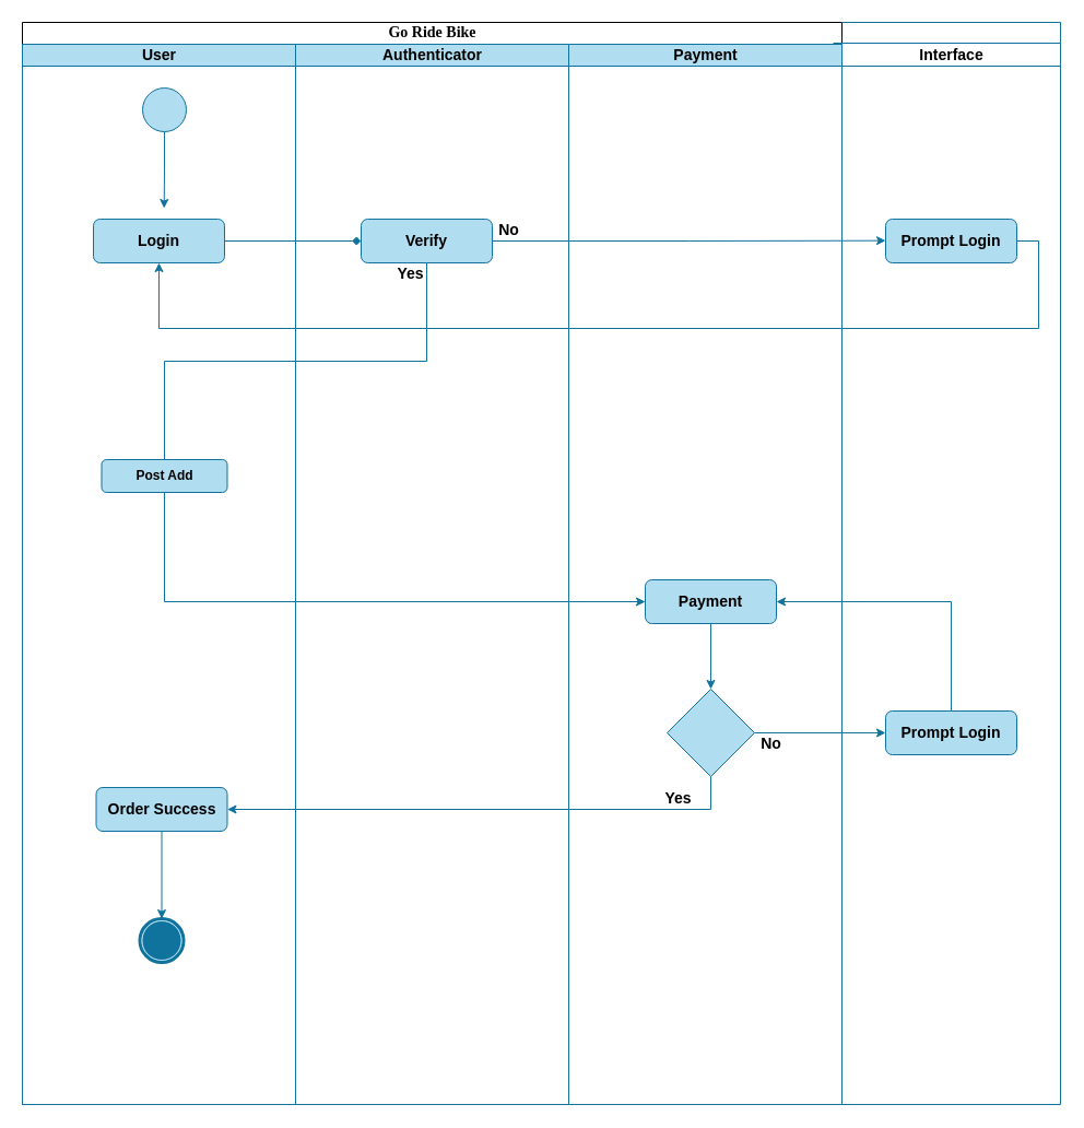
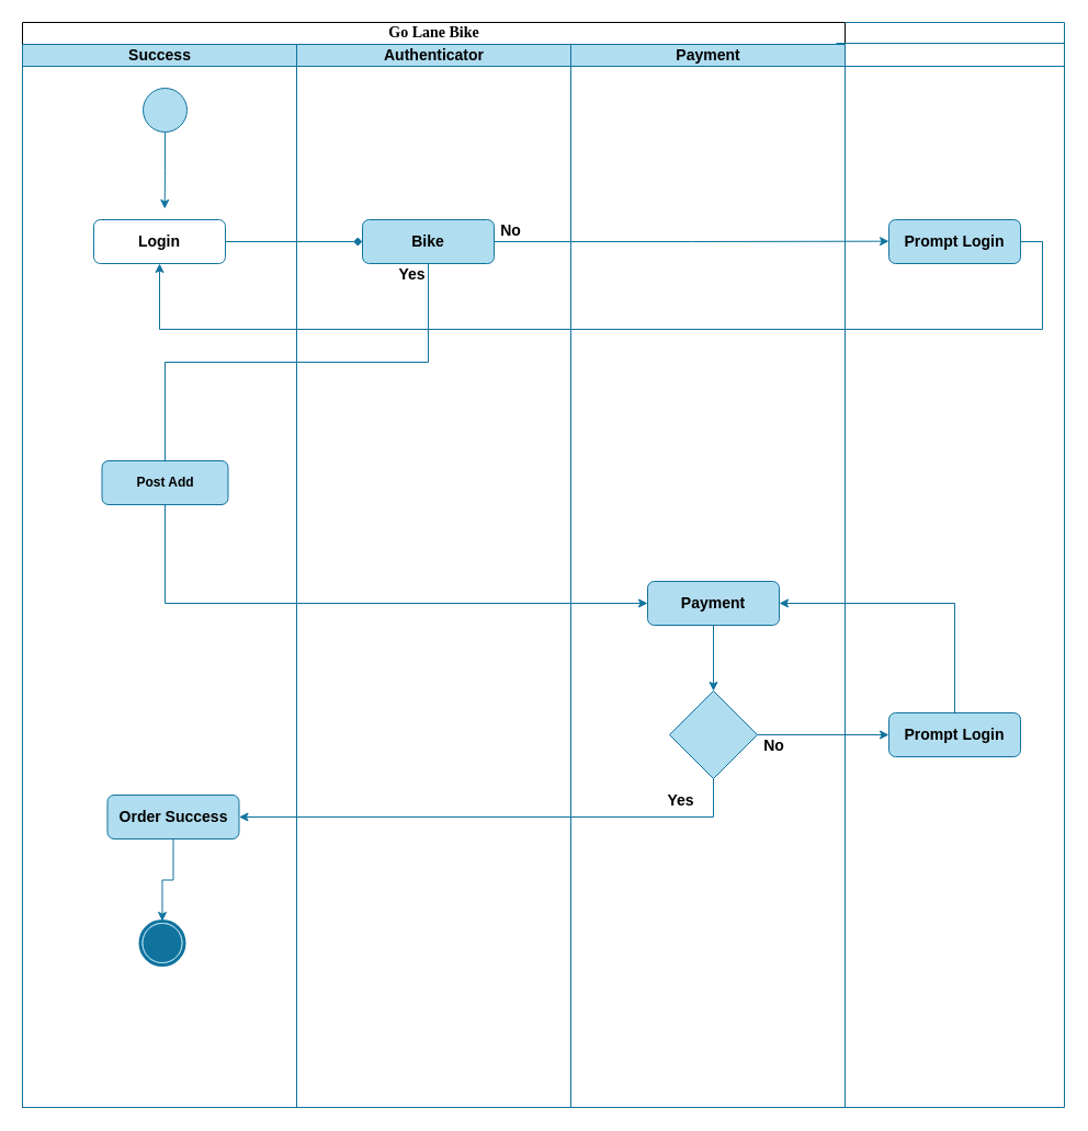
  <mxCell id="0" />
  <mxCell id="1" parent="0" />
- <mxCell id="2" value="&lt;font style=&quot;font-size: 14px&quot;&gt;Go Ride Bike&lt;/font&gt;" style="swimlane;html=1;childLayout=stackLayout;startSize=20;rounded=0;shadow=0;comic=0;labelBackgroundColor=none;strokeWidth=1;fontFamily=Verdana;fontSize=12;align=center;" parent="1" vertex="1"><mxGeometry x="20" y="20" width="750" height="990" as="geometry" /></mxCell>
- <mxCell id="3" value="&lt;font style=&quot;font-size: 14px&quot;&gt;User&lt;/font&gt;" style="swimlane;html=1;startSize=20;fillColor=#b1ddf0;strokeColor=#10739e;" parent="2" vertex="1"><mxGeometry y="20" width="250" height="970" as="geometry" /></mxCell>
+ <mxCell id="2" value="&lt;font style=&quot;font-size: 14px&quot;&gt;Go Lane Bike&lt;/font&gt;" style="swimlane;html=1;childLayout=stackLayout;startSize=20;rounded=0;shadow=0;comic=0;labelBackgroundColor=none;strokeWidth=1;fontFamily=Verdana;fontSize=12;align=center;" parent="1" vertex="1"><mxGeometry x="20" y="20" width="750" height="990" as="geometry" /></mxCell>
+ <mxCell id="3" value="&lt;font style=&quot;font-size: 14px&quot;&gt;Success&lt;/font&gt;" style="swimlane;html=1;startSize=20;fillColor=#b1ddf0;strokeColor=#10739e;" parent="2" vertex="1"><mxGeometry y="20" width="250" height="970" as="geometry" /></mxCell>
  <mxCell id="4" value="" style="ellipse;whiteSpace=wrap;html=1;rounded=0;shadow=0;comic=0;labelBackgroundColor=none;strokeWidth=1;fontFamily=Verdana;fontSize=12;align=center;fillColor=#b1ddf0;strokeColor=#10739e;" vertex="1" parent="3"><mxGeometry x="110" y="40" width="40" height="40" as="geometry" /></mxCell>
- <mxCell id="5" value="&lt;font style=&quot;font-size: 14px&quot;&gt;&lt;b&gt;Login&lt;/b&gt;&lt;/font&gt;" style="rounded=1;whiteSpace=wrap;html=1;fillColor=#b1ddf0;strokeColor=#10739e;" vertex="1" parent="3"><mxGeometry x="65" y="160" width="120" height="40" as="geometry" /></mxCell>
- <mxCell id="6" value="&lt;b&gt;Post Add&lt;/b&gt;" style="rounded=1;whiteSpace=wrap;html=1;fillColor=#b1ddf0;strokeColor=#10739e;" vertex="1" parent="3"><mxGeometry x="72.5" y="380" width="115" height="30" as="geometry" /></mxCell>
- <mxCell id="7" value="&lt;font style=&quot;font-size: 14px&quot;&gt;&lt;b&gt;Order Success&lt;/b&gt;&lt;/font&gt;" style="rounded=1;whiteSpace=wrap;html=1;fillColor=#b1ddf0;strokeColor=#10739e;" vertex="1" parent="3"><mxGeometry x="67.5" y="680" width="120" height="40" as="geometry" /></mxCell>
+ <mxCell id="5" value="&lt;font style=&quot;font-size: 14px&quot;&gt;&lt;b&gt;Login&lt;/b&gt;&lt;/font&gt;" style="rounded=1;whiteSpace=wrap;html=1;fillColor=#ffffff;strokeColor=#10739e;" vertex="1" parent="3"><mxGeometry x="65" y="160" width="120" height="40" as="geometry" /></mxCell>
+ <mxCell id="6" value="&lt;b&gt;Post Add&lt;/b&gt;" style="rounded=1;whiteSpace=wrap;html=1;fillColor=#b1ddf0;strokeColor=#10739e;" vertex="1" parent="3"><mxGeometry x="72.5" y="380" width="115" height="40" as="geometry" /></mxCell>
+ <mxCell id="7" value="&lt;font style=&quot;font-size: 14px&quot;&gt;&lt;b&gt;Order Success&lt;/b&gt;&lt;/font&gt;" style="rounded=1;whiteSpace=wrap;html=1;fillColor=#b1ddf0;strokeColor=#10739e;" vertex="1" parent="3"><mxGeometry x="77.5" y="685" width="120" height="40" as="geometry" /></mxCell>
  <mxCell id="8" value="" style="shape=mxgraph.bpmn.shape;html=1;verticalLabelPosition=bottom;verticalAlign=top;perimeter=ellipsePerimeter;outline=end;symbol=terminate;rounded=0;shadow=0;comic=0;strokeWidth=1;fontFamily=Verdana;fontSize=12;align=center;fillColor=#b1ddf0;strokeColor=#10739e;" vertex="1" parent="3"><mxGeometry x="107.5" y="800" width="40" height="40" as="geometry" /></mxCell>
  <mxCell id="9" style="edgeStyle=orthogonalEdgeStyle;rounded=0;orthogonalLoop=1;jettySize=auto;html=1;exitX=0.5;exitY=1;exitDx=0;exitDy=0;entryX=0.5;entryY=0;entryDx=0;entryDy=0;fillColor=#b1ddf0;strokeColor=#10739e;" edge="1" parent="3" source="7" target="8"><mxGeometry relative="1" as="geometry"><mxPoint x="127.824" y="770.0" as="targetPoint" /></mxGeometry></mxCell>
  <mxCell id="10" value="&lt;font style=&quot;font-size: 14px&quot;&gt;Authenticator&lt;/font&gt;" style="swimlane;html=1;startSize=20;fillColor=#b1ddf0;strokeColor=#10739e;" parent="2" vertex="1"><mxGeometry x="250" y="20" width="250" height="970" as="geometry" /></mxCell>
- <mxCell id="11" value="&lt;font style=&quot;font-size: 14px&quot;&gt;&lt;b&gt;Verify&lt;/b&gt;&lt;/font&gt;" style="rounded=1;whiteSpace=wrap;html=1;fillColor=#b1ddf0;strokeColor=#10739e;" vertex="1" parent="10"><mxGeometry x="60" y="160" width="120" height="40" as="geometry" /></mxCell>
+ <mxCell id="11" value="&lt;font style=&quot;font-size: 14px&quot;&gt;&lt;b&gt;Bike&lt;/b&gt;&lt;/font&gt;" style="rounded=1;whiteSpace=wrap;html=1;fillColor=#b1ddf0;strokeColor=#10739e;" vertex="1" parent="10"><mxGeometry x="60" y="160" width="120" height="40" as="geometry" /></mxCell>
  <mxCell id="12" style="edgeStyle=orthogonalEdgeStyle;rounded=0;orthogonalLoop=1;jettySize=auto;html=1;exitX=1;exitY=0.5;exitDx=0;exitDy=0;entryX=0.5;entryY=1;entryDx=0;entryDy=0;fillColor=#b1ddf0;strokeColor=#10739e;" edge="1" parent="10" source="32" target="5"><mxGeometry relative="1" as="geometry"><Array as="points"><mxPoint x="680" y="180" /><mxPoint x="680" y="260" /><mxPoint x="-125" y="260" /></Array></mxGeometry></mxCell>
  <mxCell id="13" value="&lt;b&gt;&lt;font style=&quot;font-size: 14px&quot;&gt;Yes&lt;/font&gt;&lt;/b&gt;" style="text;html=1;align=center;verticalAlign=middle;resizable=0;points=[];autosize=1;" vertex="1" parent="10"><mxGeometry x="85" y="200" width="40" height="20" as="geometry" /></mxCell>
  <mxCell id="14" value="&lt;b&gt;&lt;font style=&quot;font-size: 14px&quot;&gt;No&lt;/font&gt;&lt;/b&gt;" style="text;html=1;align=center;verticalAlign=middle;resizable=0;points=[];autosize=1;" vertex="1" parent="10"><mxGeometry x="180" y="160" width="30" height="20" as="geometry" /></mxCell>
  <mxCell id="15" value="Lane 3" style="swimlane;html=1;startSize=20;fillColor=#b1ddf0;strokeColor=#10739e;" parent="2" vertex="1"><mxGeometry x="500" y="20" width="250" height="970" as="geometry" /></mxCell>
  <mxCell id="16" value="&lt;font style=&quot;font-size: 14px&quot;&gt;Payment&lt;/font&gt;" style="swimlane;html=1;startSize=20;fillColor=#b1ddf0;strokeColor=#10739e;" vertex="1" parent="15"><mxGeometry width="250" height="970" as="geometry" /></mxCell>
  <mxCell id="17" style="edgeStyle=orthogonalEdgeStyle;rounded=0;orthogonalLoop=1;jettySize=auto;html=1;exitX=0.5;exitY=1;exitDx=0;exitDy=0;entryX=0.5;entryY=0;entryDx=0;entryDy=0;fillColor=#b1ddf0;strokeColor=#10739e;" edge="1" parent="16" source="18" target="19"><mxGeometry relative="1" as="geometry" /></mxCell>
  <mxCell id="18" value="&lt;font style=&quot;font-size: 14px&quot;&gt;&lt;b&gt;Payment&lt;/b&gt;&lt;/font&gt;" style="rounded=1;whiteSpace=wrap;html=1;fillColor=#b1ddf0;strokeColor=#10739e;" vertex="1" parent="16"><mxGeometry x="70" y="490" width="120" height="40" as="geometry" /></mxCell>
  <mxCell id="19" value="" style="rhombus;whiteSpace=wrap;html=1;fillColor=#b1ddf0;strokeColor=#10739e;" vertex="1" parent="16"><mxGeometry x="90" y="590" width="80" height="80" as="geometry" /></mxCell>
  <mxCell id="20" value="&lt;b&gt;&lt;font style=&quot;font-size: 14px&quot;&gt;No&lt;/font&gt;&lt;/b&gt;" style="text;html=1;align=center;verticalAlign=middle;resizable=0;points=[];autosize=1;" vertex="1" parent="16"><mxGeometry x="170" y="630" width="30" height="20" as="geometry" /></mxCell>
  <mxCell id="21" value="&lt;b&gt;&lt;font style=&quot;font-size: 14px&quot;&gt;Yes&lt;/font&gt;&lt;/b&gt;" style="text;html=1;align=center;verticalAlign=middle;resizable=0;points=[];autosize=1;" vertex="1" parent="16"><mxGeometry x="80" y="680" width="40" height="20" as="geometry" /></mxCell>
  <mxCell id="22" style="edgeStyle=orthogonalEdgeStyle;rounded=0;orthogonalLoop=1;jettySize=auto;html=1;exitX=1;exitY=0.5;exitDx=0;exitDy=0;entryX=0;entryY=0.5;entryDx=0;entryDy=0;fillColor=#b1ddf0;strokeColor=#10739e;endArrow=diamond;" edge="1" parent="2" source="5" target="11"><mxGeometry relative="1" as="geometry" /></mxCell>
  <mxCell id="23" style="edgeStyle=orthogonalEdgeStyle;rounded=0;orthogonalLoop=1;jettySize=auto;html=1;exitX=0.5;exitY=1;exitDx=0;exitDy=0;entryX=0.5;entryY=0;entryDx=0;entryDy=0;fillColor=#b1ddf0;strokeColor=#10739e;endArrow=none;" edge="1" parent="2" source="11" target="6"><mxGeometry relative="1" as="geometry" /></mxCell>
  <mxCell id="24" style="edgeStyle=orthogonalEdgeStyle;rounded=0;orthogonalLoop=1;jettySize=auto;html=1;exitX=0.5;exitY=1;exitDx=0;exitDy=0;entryX=0;entryY=0.5;entryDx=0;entryDy=0;fillColor=#b1ddf0;strokeColor=#10739e;" edge="1" parent="2" source="6" target="18"><mxGeometry relative="1" as="geometry" /></mxCell>
  <mxCell id="25" style="edgeStyle=orthogonalEdgeStyle;rounded=0;orthogonalLoop=1;jettySize=auto;html=1;exitX=0.5;exitY=1;exitDx=0;exitDy=0;entryX=1;entryY=0.5;entryDx=0;entryDy=0;fillColor=#b1ddf0;strokeColor=#10739e;" edge="1" parent="2" source="19" target="7"><mxGeometry relative="1" as="geometry" /></mxCell>
  <mxCell id="26" value="" style="endArrow=none;html=1;fillColor=#b1ddf0;strokeColor=#10739e;" edge="1" parent="1"><mxGeometry width="50" height="50" relative="1" as="geometry"><mxPoint x="761" y="60" as="sourcePoint" /><mxPoint x="970" y="60" as="targetPoint" /></mxGeometry></mxCell>
  <mxCell id="27" value="" style="endArrow=none;html=1;fillColor=#b1ddf0;strokeColor=#10739e;" edge="1" parent="1"><mxGeometry width="50" height="50" relative="1" as="geometry"><mxPoint x="762" y="39" as="sourcePoint" /><mxPoint x="970" y="39" as="targetPoint" /></mxGeometry></mxCell>
  <mxCell id="28" value="" style="endArrow=none;html=1;exitX=1;exitY=0;exitDx=0;exitDy=0;fillColor=#b1ddf0;strokeColor=#10739e;" edge="1" parent="1" source="2"><mxGeometry width="50" height="50" relative="1" as="geometry"><mxPoint x="800" y="60" as="sourcePoint" /><mxPoint x="970" y="20" as="targetPoint" /></mxGeometry></mxCell>
  <mxCell id="29" value="" style="endArrow=none;html=1;fillColor=#b1ddf0;strokeColor=#10739e;" edge="1" parent="1"><mxGeometry width="50" height="50" relative="1" as="geometry"><mxPoint x="970" y="1010" as="sourcePoint" /><mxPoint x="970" y="20" as="targetPoint" /></mxGeometry></mxCell>
  <mxCell id="30" value="" style="endArrow=none;html=1;exitX=1;exitY=1;exitDx=0;exitDy=0;fillColor=#b1ddf0;strokeColor=#10739e;" edge="1" parent="1" source="16"><mxGeometry width="50" height="50" relative="1" as="geometry"><mxPoint x="870" y="1000" as="sourcePoint" /><mxPoint x="970" y="1010" as="targetPoint" /></mxGeometry></mxCell>
- <mxCell id="31" value="&lt;font style=&quot;font-size: 14px&quot;&gt;&lt;b&gt;Interface&lt;/b&gt;&lt;/font&gt;" style="text;html=1;align=center;verticalAlign=middle;resizable=0;points=[];autosize=1;" vertex="1" parent="1"><mxGeometry x="835" y="40" width="70" height="20" as="geometry" /></mxCell>
  <mxCell id="32" value="&lt;font style=&quot;font-size: 14px&quot;&gt;&lt;b&gt;Prompt Login&lt;/b&gt;&lt;/font&gt;" style="rounded=1;whiteSpace=wrap;html=1;fillColor=#b1ddf0;strokeColor=#10739e;" vertex="1" parent="1"><mxGeometry x="810" y="200" width="120" height="40" as="geometry" /></mxCell>
  <mxCell id="33" style="edgeStyle=orthogonalEdgeStyle;rounded=0;orthogonalLoop=1;jettySize=auto;html=1;exitX=0.5;exitY=1;exitDx=0;exitDy=0;fillColor=#b1ddf0;strokeColor=#10739e;" edge="1" parent="1" source="4"><mxGeometry relative="1" as="geometry"><mxPoint x="149.667" y="190" as="targetPoint" /></mxGeometry></mxCell>
  <mxCell id="34" style="edgeStyle=orthogonalEdgeStyle;rounded=0;orthogonalLoop=1;jettySize=auto;html=1;exitX=1;exitY=0.5;exitDx=0;exitDy=0;fillColor=#b1ddf0;strokeColor=#10739e;" edge="1" parent="1" source="11"><mxGeometry relative="1" as="geometry"><mxPoint x="810" y="219.667" as="targetPoint" /></mxGeometry></mxCell>
  <mxCell id="35" style="edgeStyle=orthogonalEdgeStyle;rounded=0;orthogonalLoop=1;jettySize=auto;html=1;exitX=0.5;exitY=0;exitDx=0;exitDy=0;entryX=1;entryY=0.5;entryDx=0;entryDy=0;fillColor=#b1ddf0;strokeColor=#10739e;" edge="1" parent="1" source="36" target="18"><mxGeometry relative="1" as="geometry" /></mxCell>
  <mxCell id="36" value="&lt;font style=&quot;font-size: 14px&quot;&gt;&lt;b&gt;Prompt Login&lt;/b&gt;&lt;/font&gt;" style="rounded=1;whiteSpace=wrap;html=1;fillColor=#b1ddf0;strokeColor=#10739e;" vertex="1" parent="1"><mxGeometry x="810" y="650" width="120" height="40" as="geometry" /></mxCell>
  <mxCell id="37" style="edgeStyle=orthogonalEdgeStyle;rounded=0;orthogonalLoop=1;jettySize=auto;html=1;exitX=1;exitY=0.5;exitDx=0;exitDy=0;entryX=0;entryY=0.5;entryDx=0;entryDy=0;fillColor=#b1ddf0;strokeColor=#10739e;" edge="1" parent="1" source="19" target="36"><mxGeometry relative="1" as="geometry"><Array as="points"><mxPoint x="810" y="670" /></Array></mxGeometry></mxCell>
